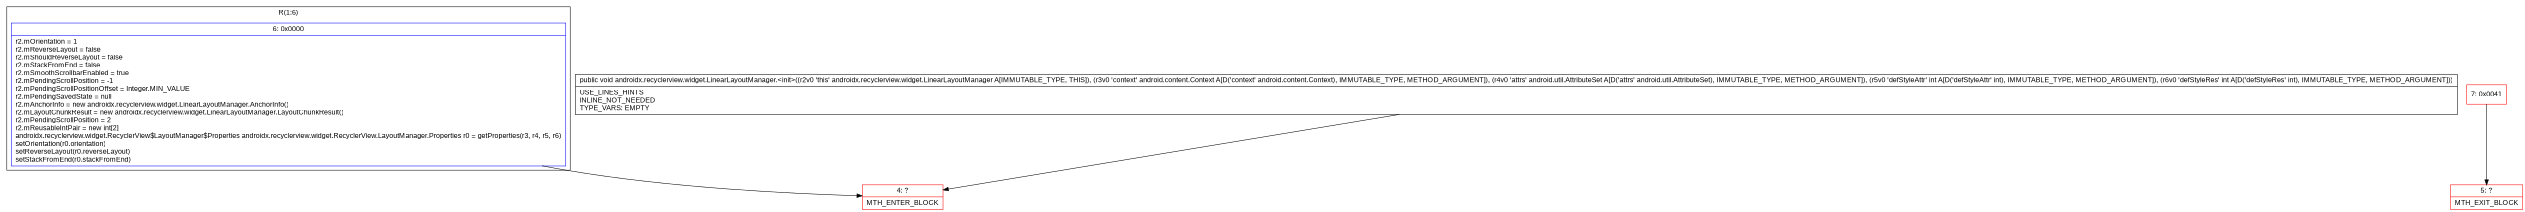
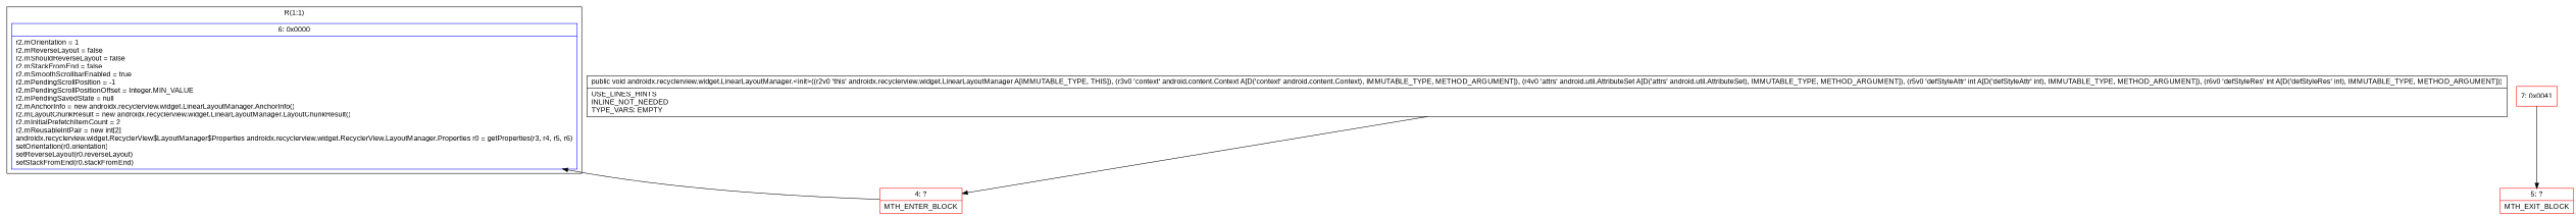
  digraph {
    fontname="Liberation Sans"
    node [color=red fontname="Liberation Sans" shape=record]
    edge [fontname="Liberation Sans"]
-   n1 [color=blue label="{6\:\ 0x0000|r2.mOrientation = 1\lr2.mReverseLayout = false\lr2.mShouldReverseLayout = false\lr2.mStackFromEnd = false\lr2.mSmoothScrollbarEnabled = true\lr2.mPendingScrollPosition = \-1\lr2.mPendingScrollPositionOffset = Integer.MIN_VALUE\lr2.mPendingSavedState = null\lr2.mAnchorInfo = new androidx.recyclerview.widget.LinearLayoutManager.AnchorInfo()\lr2.mLayoutChunkResult = new androidx.recyclerview.widget.LinearLayoutManager.LayoutChunkResult()\lr2.mPendingScrollPosition = 2\lr2.mReusableIntPair = new int[2]\landroidx.recyclerview.widget.RecyclerView$LayoutManager$Properties androidx.recyclerview.widget.RecyclerView.LayoutManager.Properties r0 = getProperties(r3, r4, r5, r6)\lsetOrientation(r0.orientation)\lsetReverseLayout(r0.reverseLayout)\lsetStackFromEnd(r0.stackFromEnd)\l}"]
+   n1 [color=blue label="{6\:\ 0x0000|r2.mOrientation = 1\lr2.mReverseLayout = false\lr2.mShouldReverseLayout = false\lr2.mStackFromEnd = false\lr2.mSmoothScrollbarEnabled = true\lr2.mPendingScrollPosition = \-1\lr2.mPendingScrollPositionOffset = Integer.MIN_VALUE\lr2.mPendingSavedState = null\lr2.mAnchorInfo = new androidx.recyclerview.widget.LinearLayoutManager.AnchorInfo()\lr2.mLayoutChunkResult = new androidx.recyclerview.widget.LinearLayoutManager.LayoutChunkResult()\lr2.mInitialPrefetchItemCount = 2\lr2.mReusableIntPair = new int[2]\landroidx.recyclerview.widget.RecyclerView$LayoutManager$Properties androidx.recyclerview.widget.RecyclerView.LayoutManager.Properties r0 = getProperties(r3, r4, r5, r6)\lsetOrientation(r0.orientation)\lsetReverseLayout(r0.reverseLayout)\lsetStackFromEnd(r0.stackFromEnd)\l}"]
    n2 [label="{7\:\ 0x0041}"]
    n3 [label="{5\:\ ?|MTH_EXIT_BLOCK\l}"]
    n4 [label="{4\:\ ?|MTH_ENTER_BLOCK\l}"]
    n5 [label="{public void androidx.recyclerview.widget.LinearLayoutManager.\<init\>((r2v0 'this' androidx.recyclerview.widget.LinearLayoutManager A[IMMUTABLE_TYPE, THIS]), (r3v0 'context' android.content.Context A[D('context' android.content.Context), IMMUTABLE_TYPE, METHOD_ARGUMENT]), (r4v0 'attrs' android.util.AttributeSet A[D('attrs' android.util.AttributeSet), IMMUTABLE_TYPE, METHOD_ARGUMENT]), (r5v0 'defStyleAttr' int A[D('defStyleAttr' int), IMMUTABLE_TYPE, METHOD_ARGUMENT]), (r6v0 'defStyleRes' int A[D('defStyleRes' int), IMMUTABLE_TYPE, METHOD_ARGUMENT]))  | USE_LINES_HINTS\lINLINE_NOT_NEEDED\lTYPE_VARS: EMPTY\l}" color=""]
    subgraph cluster_1 {
-     label="R(1:6)"
+     label="R(1:1)"
      n1
    }
    n2 -> n3
-   n1 -> n4
+   n4 -> n1
    n5 -> n4
  }
